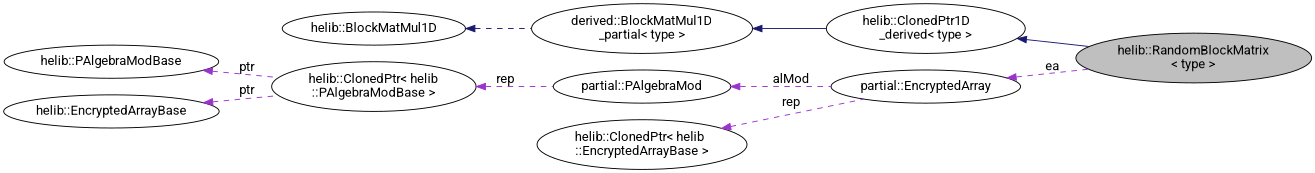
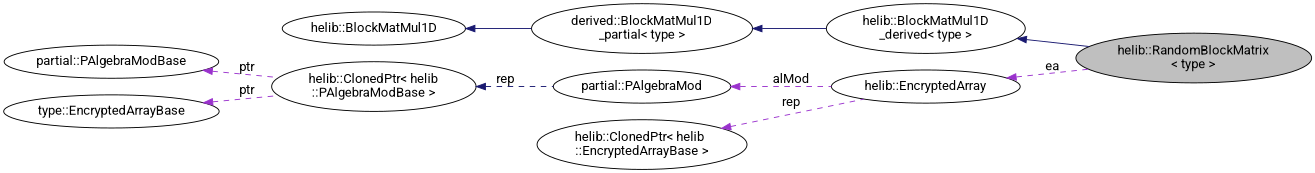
  digraph {
    fontname=Roboto
    rankdir=LR
    node [color=black fillcolor=white fontname=Roboto style=filled]
    edge [color=darkorchid3 dir=back fontname=Roboto style=dashed]
    n1 [fillcolor=grey75 fontcolor=black label="helib::RandomBlockMatrix\l\< type \>"]
-   n2 [label="helib::ClonedPtr1D\l_derived\< type \>"]
+   n2 [label="helib::BlockMatMul1D\l_derived\< type \>"]
    n3 [label="derived::BlockMatMul1D\l_partial\< type \>"]
    n4 [label="helib::BlockMatMul1D"]
-   n5 [label="partial::EncryptedArray"]
+   n5 [label="helib::EncryptedArray"]
    n6 [label="partial::PAlgebraMod"]
    n7 [label="helib::ClonedPtr\< helib\l::PAlgebraModBase \>"]
-   n8 [label="helib::PAlgebraModBase"]
+   n8 [label="partial::PAlgebraModBase"]
    n9 [label="helib::ClonedPtr\< helib\l::EncryptedArrayBase \>"]
-   n10 [label="helib::EncryptedArrayBase"]
+   n10 [label="type::EncryptedArrayBase"]
    n2 -> n1 [color=midnightblue style=solid]
    n3 -> n2 [color=midnightblue style=solid]
-   n4 -> n3 [color=midnightblue]
+   n4 -> n3 [color=midnightblue style=solid]
    n5 -> n1 [label=" ea"]
    n6 -> n5 [label=" alMod"]
-   n7 -> n6 [label=" rep"]
+   n7 -> n6 [color=midnightblue label=" rep"]
    n8 -> n7 [label=" ptr"]
    n9 -> n5 [label=" rep"]
    n10 -> n7 [label=" ptr"]
  }
